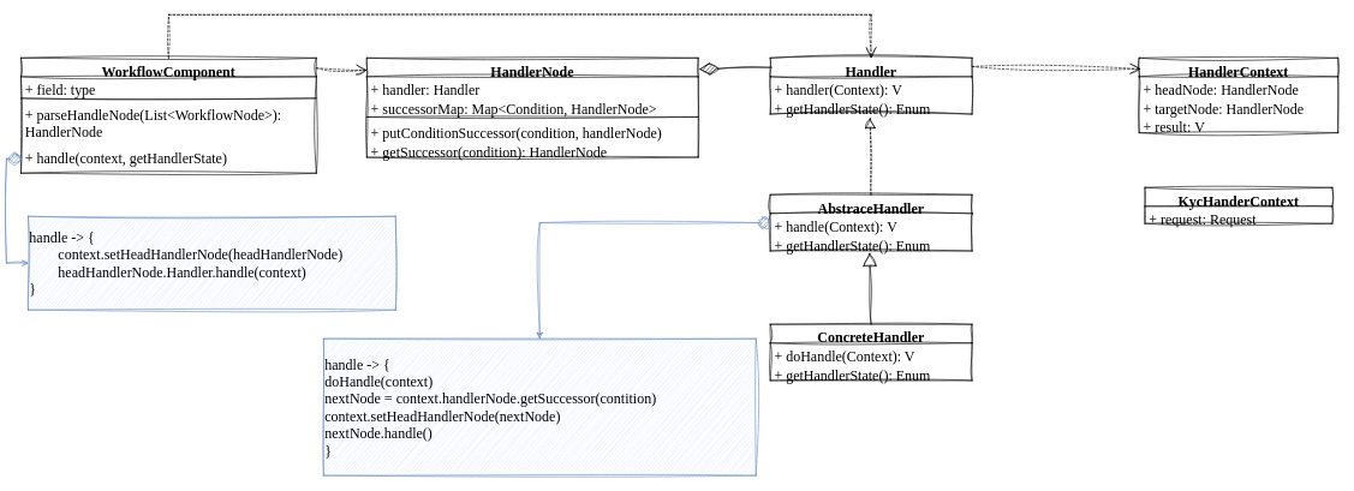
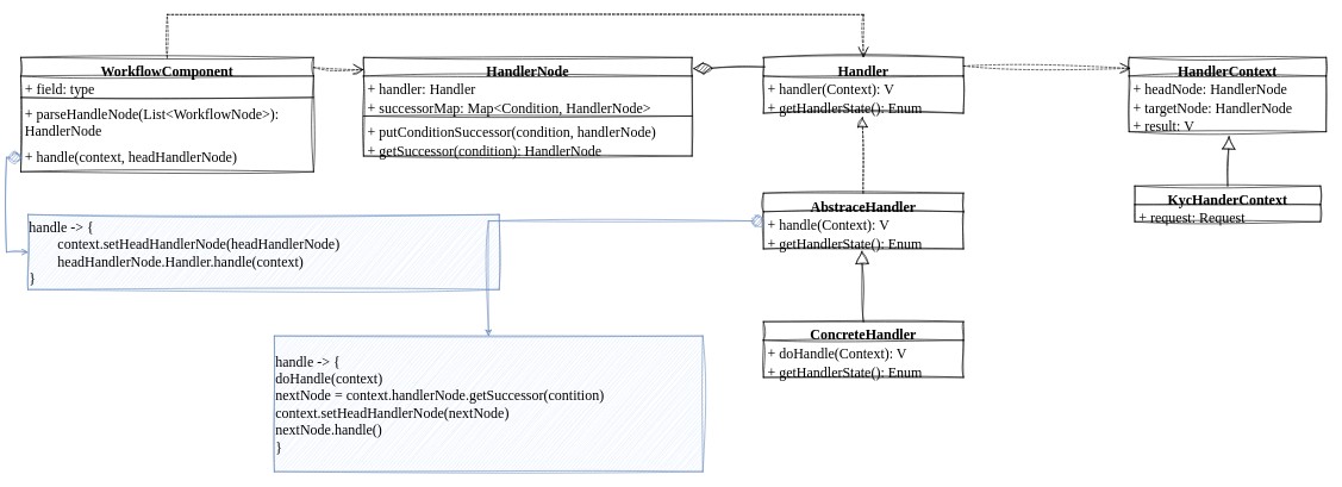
  <mxCell id="0" />
  <mxCell id="1" parent="0" />
  <mxCell id="2" value="HandlerContext" style="swimlane;fontStyle=1;align=center;verticalAlign=top;childLayout=stackLayout;horizontal=1;startSize=26;horizontalStack=0;resizeParent=1;resizeParentMax=0;resizeLast=0;collapsible=1;marginBottom=0;hachureGap=4;fontFamily=Architects Daughter;fontSource=https%3A%2F%2Ffonts.googleapis.com%2Fcss%3Ffamily%3DArchitects%2BDaughter;fontSize=20;sketch=1;curveFitting=1;jiggle=2;" parent="1" vertex="1"><mxGeometry x="1572" y="80" width="276" height="104" as="geometry" /></mxCell>
  <mxCell id="3" value="+ headNode: HandlerNode" style="text;strokeColor=none;fillColor=none;align=left;verticalAlign=top;spacingLeft=4;spacingRight=4;overflow=hidden;rotatable=0;points=[[0,0.5],[1,0.5]];portConstraint=eastwest;fontSize=20;fontFamily=Architects Daughter;sketch=1;curveFitting=1;jiggle=2;" parent="2" vertex="1"><mxGeometry y="26" width="276" height="26" as="geometry" /></mxCell>
  <mxCell id="4" value="+ targetNode: HandlerNode" style="text;strokeColor=none;fillColor=none;align=left;verticalAlign=top;spacingLeft=4;spacingRight=4;overflow=hidden;rotatable=0;points=[[0,0.5],[1,0.5]];portConstraint=eastwest;fontSize=20;fontFamily=Architects Daughter;sketch=1;curveFitting=1;jiggle=2;" parent="2" vertex="1"><mxGeometry y="52" width="276" height="26" as="geometry" /></mxCell>
  <mxCell id="5" value="+ result: V" style="text;strokeColor=none;fillColor=none;align=left;verticalAlign=top;spacingLeft=4;spacingRight=4;overflow=hidden;rotatable=0;points=[[0,0.5],[1,0.5]];portConstraint=eastwest;fontSize=20;fontFamily=Architects Daughter;sketch=1;curveFitting=1;jiggle=2;" parent="2" vertex="1"><mxGeometry y="78" width="276" height="26" as="geometry" /></mxCell>
  <mxCell id="6" value="WorkflowComponent" style="swimlane;fontStyle=1;align=center;verticalAlign=top;childLayout=stackLayout;horizontal=1;startSize=26;horizontalStack=0;resizeParent=1;resizeParentMax=0;resizeLast=0;collapsible=1;marginBottom=0;hachureGap=4;fontFamily=Architects Daughter;fontSource=https%3A%2F%2Ffonts.googleapis.com%2Fcss%3Ffamily%3DArchitects%2BDaughter;fontSize=20;sketch=1;curveFitting=1;jiggle=2;" parent="1" vertex="1"><mxGeometry x="20" y="80" width="410" height="160" as="geometry" /></mxCell>
  <mxCell id="7" value="+ field: type" style="text;strokeColor=none;fillColor=none;align=left;verticalAlign=top;spacingLeft=4;spacingRight=4;overflow=hidden;rotatable=0;points=[[0,0.5],[1,0.5]];portConstraint=eastwest;fontSize=20;fontFamily=Architects Daughter;sketch=1;curveFitting=1;jiggle=2;" parent="6" vertex="1"><mxGeometry y="26" width="410" height="26" as="geometry" /></mxCell>
  <mxCell id="8" value="" style="line;strokeWidth=1;fillColor=none;align=left;verticalAlign=middle;spacingTop=-1;spacingLeft=3;spacingRight=3;rotatable=0;labelPosition=right;points=[];portConstraint=eastwest;strokeColor=inherit;hachureGap=4;fontFamily=Architects Daughter;fontSource=https%3A%2F%2Ffonts.googleapis.com%2Fcss%3Ffamily%3DArchitects%2BDaughter;fontSize=20;sketch=1;curveFitting=1;jiggle=2;" parent="6" vertex="1"><mxGeometry y="52" width="410" height="8" as="geometry" /></mxCell>
  <mxCell id="9" value="+ parseHandleNode(List&lt;WorkflowNode&gt;): &#10;HandlerNode" style="text;strokeColor=none;fillColor=none;align=left;verticalAlign=top;spacingLeft=4;spacingRight=4;overflow=hidden;rotatable=0;points=[[0,0.5],[1,0.5]];portConstraint=eastwest;fontSize=20;fontFamily=Architects Daughter;sketch=1;curveFitting=1;jiggle=2;" parent="6" vertex="1"><mxGeometry y="60" width="410" height="60" as="geometry" /></mxCell>
- <mxCell id="10" value="+ handle(context, getHandlerState)" style="text;strokeColor=none;fillColor=none;align=left;verticalAlign=top;spacingLeft=4;spacingRight=4;overflow=hidden;rotatable=0;points=[[0,0.5],[1,0.5]];portConstraint=eastwest;fontSize=20;fontFamily=Architects Daughter;sketch=1;curveFitting=1;jiggle=2;" vertex="1" parent="6"><mxGeometry y="120" width="410" height="40" as="geometry" /></mxCell>
+ <mxCell id="10" value="+ handle(context, headHandlerNode)" style="text;strokeColor=none;fillColor=none;align=left;verticalAlign=top;spacingLeft=4;spacingRight=4;overflow=hidden;rotatable=0;points=[[0,0.5],[1,0.5]];portConstraint=eastwest;fontSize=20;fontFamily=Architects Daughter;sketch=1;curveFitting=1;jiggle=2;" vertex="1" parent="6"><mxGeometry y="120" width="410" height="40" as="geometry" /></mxCell>
  <mxCell id="11" value="KycHanderContext" style="swimlane;fontStyle=1;align=center;verticalAlign=top;childLayout=stackLayout;horizontal=1;startSize=26;horizontalStack=0;resizeParent=1;resizeParentMax=0;resizeLast=0;collapsible=1;marginBottom=0;hachureGap=4;fontFamily=Architects Daughter;fontSource=https%3A%2F%2Ffonts.googleapis.com%2Fcss%3Ffamily%3DArchitects%2BDaughter;fontSize=20;sketch=1;curveFitting=1;jiggle=2;" parent="1" vertex="1"><mxGeometry x="1580" y="260" width="260" height="50" as="geometry" /></mxCell>
  <mxCell id="12" value="+ request: Request" style="text;strokeColor=none;fillColor=none;align=left;verticalAlign=top;spacingLeft=4;spacingRight=4;overflow=hidden;rotatable=0;points=[[0,0.5],[1,0.5]];portConstraint=eastwest;fontSize=20;fontFamily=Architects Daughter;sketch=1;curveFitting=1;jiggle=2;" parent="11" vertex="1"><mxGeometry y="26" width="260" height="24" as="geometry" /></mxCell>
  <mxCell id="13" value="HandlerNode" style="swimlane;fontStyle=1;align=center;verticalAlign=top;childLayout=stackLayout;horizontal=1;startSize=26;horizontalStack=0;resizeParent=1;resizeParentMax=0;resizeLast=0;collapsible=1;marginBottom=0;hachureGap=4;fontFamily=Architects Daughter;fontSource=https%3A%2F%2Ffonts.googleapis.com%2Fcss%3Ffamily%3DArchitects%2BDaughter;fontSize=20;sketch=1;curveFitting=1;jiggle=2;" parent="1" vertex="1"><mxGeometry x="500" y="80" width="460" height="138" as="geometry" /></mxCell>
  <mxCell id="14" value="+ handler: Handler" style="text;strokeColor=none;fillColor=none;align=left;verticalAlign=top;spacingLeft=4;spacingRight=4;overflow=hidden;rotatable=0;points=[[0,0.5],[1,0.5]];portConstraint=eastwest;fontSize=20;fontFamily=Architects Daughter;sketch=1;curveFitting=1;jiggle=2;" parent="13" vertex="1"><mxGeometry y="26" width="460" height="26" as="geometry" /></mxCell>
  <mxCell id="15" value="+ successorMap: Map&lt;Condition, HandlerNode&gt;" style="text;strokeColor=none;fillColor=none;align=left;verticalAlign=top;spacingLeft=4;spacingRight=4;overflow=hidden;rotatable=0;points=[[0,0.5],[1,0.5]];portConstraint=eastwest;fontSize=20;fontFamily=Architects Daughter;sketch=1;curveFitting=1;jiggle=2;" parent="13" vertex="1"><mxGeometry y="52" width="460" height="26" as="geometry" /></mxCell>
  <mxCell id="16" value="" style="line;strokeWidth=1;fillColor=none;align=left;verticalAlign=middle;spacingTop=-1;spacingLeft=3;spacingRight=3;rotatable=0;labelPosition=right;points=[];portConstraint=eastwest;strokeColor=inherit;hachureGap=4;fontFamily=Architects Daughter;fontSource=https%3A%2F%2Ffonts.googleapis.com%2Fcss%3Ffamily%3DArchitects%2BDaughter;fontSize=20;sketch=1;curveFitting=1;jiggle=2;" parent="13" vertex="1"><mxGeometry y="78" width="460" height="8" as="geometry" /></mxCell>
  <mxCell id="17" value="+ putConditionSuccessor(condition, handlerNode)" style="text;strokeColor=none;fillColor=none;align=left;verticalAlign=top;spacingLeft=4;spacingRight=4;overflow=hidden;rotatable=0;points=[[0,0.5],[1,0.5]];portConstraint=eastwest;fontSize=20;fontFamily=Architects Daughter;sketch=1;curveFitting=1;jiggle=2;" parent="13" vertex="1"><mxGeometry y="86" width="460" height="26" as="geometry" /></mxCell>
  <mxCell id="18" value="+ getSuccessor(condition): HandlerNode" style="text;strokeColor=none;fillColor=none;align=left;verticalAlign=top;spacingLeft=4;spacingRight=4;overflow=hidden;rotatable=0;points=[[0,0.5],[1,0.5]];portConstraint=eastwest;fontSize=20;fontFamily=Architects Daughter;sketch=1;curveFitting=1;jiggle=2;" vertex="1" parent="13"><mxGeometry y="112" width="460" height="26" as="geometry" /></mxCell>
  <mxCell id="19" value="Handler" style="swimlane;fontStyle=1;align=center;verticalAlign=top;childLayout=stackLayout;horizontal=1;startSize=26;horizontalStack=0;resizeParent=1;resizeParentMax=0;resizeLast=0;collapsible=1;marginBottom=0;hachureGap=4;fontFamily=Architects Daughter;fontSource=https%3A%2F%2Ffonts.googleapis.com%2Fcss%3Ffamily%3DArchitects%2BDaughter;fontSize=20;sketch=1;curveFitting=1;jiggle=2;" parent="1" vertex="1"><mxGeometry x="1060" y="80" width="280" height="78" as="geometry" /></mxCell>
  <mxCell id="20" value="+ handler(Context): V" style="text;strokeColor=none;fillColor=none;align=left;verticalAlign=top;spacingLeft=4;spacingRight=4;overflow=hidden;rotatable=0;points=[[0,0.5],[1,0.5]];portConstraint=eastwest;fontSize=20;fontFamily=Architects Daughter;sketch=1;curveFitting=1;jiggle=2;" parent="19" vertex="1"><mxGeometry y="26" width="280" height="26" as="geometry" /></mxCell>
  <mxCell id="21" value="+ getHandlerState(): Enum" style="text;strokeColor=none;fillColor=none;align=left;verticalAlign=top;spacingLeft=4;spacingRight=4;overflow=hidden;rotatable=0;points=[[0,0.5],[1,0.5]];portConstraint=eastwest;fontSize=20;fontFamily=Architects Daughter;sketch=1;curveFitting=1;jiggle=2;" parent="19" vertex="1"><mxGeometry y="52" width="280" height="26" as="geometry" /></mxCell>
  <mxCell id="22" value="" style="endArrow=diamondThin;endFill=1;endSize=24;html=1;rounded=0;hachureGap=4;fontFamily=Architects Daughter;fontSource=https%3A%2F%2Ffonts.googleapis.com%2Fcss%3Ffamily%3DArchitects%2BDaughter;fontSize=16;exitX=0.006;exitY=0.169;exitDx=0;exitDy=0;entryX=1.004;entryY=0.113;entryDx=0;entryDy=0;entryPerimeter=0;exitPerimeter=0;sketch=1;curveFitting=1;jiggle=2;" parent="1" source="19" target="13" edge="1"><mxGeometry width="160" relative="1" as="geometry"><mxPoint x="830" y="310" as="sourcePoint" /><mxPoint x="990" y="310" as="targetPoint" /></mxGeometry></mxCell>
  <mxCell id="23" value="AbstraceHandler" style="swimlane;fontStyle=1;align=center;verticalAlign=top;childLayout=stackLayout;horizontal=1;startSize=26;horizontalStack=0;resizeParent=1;resizeParentMax=0;resizeLast=0;collapsible=1;marginBottom=0;hachureGap=4;fontFamily=Architects Daughter;fontSource=https%3A%2F%2Ffonts.googleapis.com%2Fcss%3Ffamily%3DArchitects%2BDaughter;fontSize=20;sketch=1;curveFitting=1;jiggle=2;" parent="1" vertex="1"><mxGeometry x="1060" y="270" width="280" height="78" as="geometry" /></mxCell>
  <mxCell id="24" value="+ handle(Context): V" style="text;strokeColor=none;fillColor=none;align=left;verticalAlign=top;spacingLeft=4;spacingRight=4;overflow=hidden;rotatable=0;points=[[0,0.5],[1,0.5]];portConstraint=eastwest;fontSize=20;fontFamily=Architects Daughter;sketch=1;curveFitting=1;jiggle=2;" parent="23" vertex="1"><mxGeometry y="26" width="280" height="26" as="geometry" /></mxCell>
  <mxCell id="25" value="+ getHandlerState(): Enum" style="text;strokeColor=none;fillColor=none;align=left;verticalAlign=top;spacingLeft=4;spacingRight=4;overflow=hidden;rotatable=0;points=[[0,0.5],[1,0.5]];portConstraint=eastwest;fontSize=20;fontFamily=Architects Daughter;sketch=1;curveFitting=1;jiggle=2;" parent="23" vertex="1"><mxGeometry y="52" width="280" height="26" as="geometry" /></mxCell>
  <mxCell id="26" value="" style="endArrow=block;dashed=1;endFill=0;endSize=12;html=1;rounded=0;hachureGap=4;fontFamily=Architects Daughter;fontSource=https%3A%2F%2Ffonts.googleapis.com%2Fcss%3Ffamily%3DArchitects%2BDaughter;fontSize=16;entryX=0.495;entryY=1.205;entryDx=0;entryDy=0;entryPerimeter=0;sketch=1;curveFitting=1;jiggle=2;" parent="1" source="23" target="21" edge="1"><mxGeometry width="160" relative="1" as="geometry"><mxPoint x="750" y="410" as="sourcePoint" /><mxPoint x="910" y="410" as="targetPoint" /></mxGeometry></mxCell>
  <mxCell id="27" value="ConcreteHandler" style="swimlane;fontStyle=1;align=center;verticalAlign=top;childLayout=stackLayout;horizontal=1;startSize=26;horizontalStack=0;resizeParent=1;resizeParentMax=0;resizeLast=0;collapsible=1;marginBottom=0;hachureGap=4;fontFamily=Architects Daughter;fontSource=https%3A%2F%2Ffonts.googleapis.com%2Fcss%3Ffamily%3DArchitects%2BDaughter;fontSize=20;sketch=1;curveFitting=1;jiggle=2;" parent="1" vertex="1"><mxGeometry x="1060" y="450" width="280" height="78" as="geometry" /></mxCell>
  <mxCell id="28" value="+ doHandle(Context): V" style="text;strokeColor=none;fillColor=none;align=left;verticalAlign=top;spacingLeft=4;spacingRight=4;overflow=hidden;rotatable=0;points=[[0,0.5],[1,0.5]];portConstraint=eastwest;fontSize=20;fontFamily=Architects Daughter;sketch=1;curveFitting=1;jiggle=2;" parent="27" vertex="1"><mxGeometry y="26" width="280" height="26" as="geometry" /></mxCell>
  <mxCell id="29" value="+ getHandlerState(): Enum" style="text;strokeColor=none;fillColor=none;align=left;verticalAlign=top;spacingLeft=4;spacingRight=4;overflow=hidden;rotatable=0;points=[[0,0.5],[1,0.5]];portConstraint=eastwest;fontSize=20;fontFamily=Architects Daughter;sketch=1;curveFitting=1;jiggle=2;" parent="27" vertex="1"><mxGeometry y="52" width="280" height="26" as="geometry" /></mxCell>
  <mxCell id="30" value="" style="endArrow=block;endSize=16;endFill=0;html=1;rounded=0;hachureGap=4;fontFamily=Architects Daughter;fontSource=https%3A%2F%2Ffonts.googleapis.com%2Fcss%3Ffamily%3DArchitects%2BDaughter;fontSize=16;exitX=0.5;exitY=0;exitDx=0;exitDy=0;sketch=1;curveFitting=1;jiggle=2;entryX=0.492;entryY=1.101;entryDx=0;entryDy=0;entryPerimeter=0;" parent="1" source="27" edge="1" target="25"><mxGeometry width="160" relative="1" as="geometry"><mxPoint x="720" y="450" as="sourcePoint" /><mxPoint x="1200" y="390" as="targetPoint" /></mxGeometry></mxCell>
  <mxCell id="31" value="" style="endArrow=open;endSize=12;dashed=1;html=1;rounded=0;hachureGap=4;fontFamily=Architects Daughter;fontSource=https%3A%2F%2Ffonts.googleapis.com%2Fcss%3Ffamily%3DArchitects%2BDaughter;fontSize=16;entryX=0;entryY=0.124;entryDx=0;entryDy=0;entryPerimeter=0;sketch=1;curveFitting=1;jiggle=2;" edge="1" parent="1" target="13"><mxGeometry width="160" relative="1" as="geometry"><mxPoint x="430" y="94" as="sourcePoint" /><mxPoint x="500" y="240" as="targetPoint" /></mxGeometry></mxCell>
  <mxCell id="32" value="" style="endArrow=open;endSize=12;dashed=1;html=1;rounded=0;hachureGap=4;fontFamily=Architects Daughter;fontSource=https%3A%2F%2Ffonts.googleapis.com%2Fcss%3Ffamily%3DArchitects%2BDaughter;fontSize=16;exitX=0.5;exitY=0;exitDx=0;exitDy=0;entryX=0.5;entryY=0;entryDx=0;entryDy=0;edgeStyle=orthogonalEdgeStyle;sketch=1;curveFitting=1;jiggle=2;" edge="1" parent="1" source="6" target="19"><mxGeometry width="160" relative="1" as="geometry"><mxPoint x="230" y="0" as="sourcePoint" /><mxPoint x="390" y="0" as="targetPoint" /><Array as="points"><mxPoint x="225" y="20" /><mxPoint x="1200" y="20" /></Array></mxGeometry></mxCell>
- <mxCell id="33" value="handle -&amp;gt; {&lt;br&gt;&lt;span style=&quot;white-space: pre;&quot;&gt;&#09;&lt;/span&gt;context.setHeadHandlerNode(headHandlerNode)&lt;br&gt;&lt;span style=&quot;white-space: pre;&quot;&gt;&#09;&lt;/span&gt;headHandlerNode.Handler.handle(context)&lt;br&gt;}" style="text;html=1;strokeColor=#6c8ebf;fillColor=#dae8fc;align=left;verticalAlign=middle;whiteSpace=wrap;rounded=0;fontSize=20;fontFamily=Architects Daughter;sketch=1;curveFitting=1;jiggle=2;" vertex="1" parent="1"><mxGeometry x="30" y="300" width="510" height="130" as="geometry" /></mxCell>
+ <mxCell id="33" value="handle -&amp;gt; {&lt;br&gt;&lt;span style=&quot;white-space: pre;&quot;&gt;&#09;&lt;/span&gt;context.setHeadHandlerNode(headHandlerNode)&lt;br&gt;&lt;span style=&quot;white-space: pre;&quot;&gt;&#09;&lt;/span&gt;headHandlerNode.Handler.handle(context)&lt;br&gt;}" style="text;html=1;strokeColor=#6c8ebf;fillColor=#dae8fc;align=left;verticalAlign=middle;whiteSpace=wrap;rounded=0;fontSize=20;fontFamily=Architects Daughter;sketch=1;curveFitting=1;jiggle=2;" vertex="1" parent="1"><mxGeometry x="30" y="300" width="660" height="105" as="geometry" /></mxCell>
  <mxCell id="34" style="edgeStyle=orthogonalEdgeStyle;rounded=0;hachureGap=4;orthogonalLoop=1;jettySize=auto;html=1;entryX=0;entryY=0.5;entryDx=0;entryDy=0;fontFamily=Architects Daughter;fontSource=https%3A%2F%2Ffonts.googleapis.com%2Fcss%3Ffamily%3DArchitects%2BDaughter;fontSize=16;exitX=0;exitY=0.5;exitDx=0;exitDy=0;startArrow=circle;startFill=1;sketch=1;curveFitting=1;jiggle=2;fillColor=#dae8fc;strokeColor=#6c8ebf;endArrow=open;" edge="1" parent="1" source="10" target="33"><mxGeometry relative="1" as="geometry" /></mxCell>
+ <mxCell id="35" value="" style="endArrow=block;endSize=16;endFill=0;html=1;rounded=0;sketch=1;hachureGap=4;jiggle=2;curveFitting=1;fontFamily=Architects Daughter;fontSource=https%3A%2F%2Ffonts.googleapis.com%2Fcss%3Ffamily%3DArchitects%2BDaughter;fontSize=16;exitX=0.5;exitY=0;exitDx=0;exitDy=0;entryX=0.507;entryY=1.231;entryDx=0;entryDy=0;entryPerimeter=0;" edge="1" parent="1" source="11" target="5"><mxGeometry width="160" relative="1" as="geometry"><mxPoint x="1450" y="370" as="sourcePoint" /><mxPoint x="1610" y="370" as="targetPoint" /></mxGeometry></mxCell>
  <mxCell id="36" value="" style="endArrow=open;endSize=12;dashed=1;html=1;rounded=0;sketch=1;hachureGap=4;jiggle=2;curveFitting=1;fontFamily=Architects Daughter;fontSource=https%3A%2F%2Ffonts.googleapis.com%2Fcss%3Ffamily%3DArchitects%2BDaughter;fontSize=16;exitX=1.001;exitY=0.154;exitDx=0;exitDy=0;entryX=0.007;entryY=0.146;entryDx=0;entryDy=0;exitPerimeter=0;entryPerimeter=0;" edge="1" parent="1" source="19" target="2"><mxGeometry width="160" relative="1" as="geometry"><mxPoint x="1370" y="547" as="sourcePoint" /><mxPoint x="1610" y="410" as="targetPoint" /></mxGeometry></mxCell>
  <mxCell id="37" style="edgeStyle=orthogonalEdgeStyle;rounded=0;hachureGap=4;orthogonalLoop=1;jettySize=auto;html=1;fontFamily=Architects Daughter;fontSource=https%3A%2F%2Ffonts.googleapis.com%2Fcss%3Ffamily%3DArchitects%2BDaughter;fontSize=16;exitX=0;exitY=0.5;exitDx=0;exitDy=0;startArrow=circle;startFill=1;sketch=1;curveFitting=1;jiggle=2;entryX=0.5;entryY=0;entryDx=0;entryDy=0;fillColor=#dae8fc;strokeColor=#6c8ebf;" edge="1" parent="1" source="24" target="38"><mxGeometry relative="1" as="geometry"><mxPoint x="550" y="320" as="sourcePoint" /><mxPoint x="800" y="380" as="targetPoint" /></mxGeometry></mxCell>
- <mxCell id="38" value="handle -&amp;gt; {&lt;br&gt;&lt;span style=&quot;&quot;&gt;&#09;&lt;/span&gt;doHandle(context)&lt;br&gt;&lt;span style=&quot;&quot;&gt;&#09;&lt;/span&gt;nextNode = context.handlerNode.getSuccessor(contition)&lt;br&gt;&lt;span style=&quot;&quot;&gt;&#09;&lt;/span&gt;context.setHeadHandlerNode(nextNode)&lt;br&gt;nextNode.handle()&lt;br&gt;}" style="text;html=1;strokeColor=#6c8ebf;fillColor=#dae8fc;align=left;verticalAlign=middle;whiteSpace=wrap;rounded=0;fontSize=20;fontFamily=Architects Daughter;sketch=1;curveFitting=1;jiggle=2;" vertex="1" parent="1"><mxGeometry x="440" y="470" width="600" height="190" as="geometry" /></mxCell>
+ <mxCell id="38" value="handle -&amp;gt; {&lt;br&gt;&lt;span style=&quot;&quot;&gt;&#09;&lt;/span&gt;doHandle(context)&lt;br&gt;&lt;span style=&quot;&quot;&gt;&#09;&lt;/span&gt;nextNode = context.handlerNode.getSuccessor(contition)&lt;br&gt;&lt;span style=&quot;&quot;&gt;&#09;&lt;/span&gt;context.setHeadHandlerNode(nextNode)&lt;br&gt;nextNode.handle()&lt;br&gt;}" style="text;html=1;strokeColor=#6c8ebf;fillColor=#dae8fc;align=left;verticalAlign=middle;whiteSpace=wrap;rounded=0;fontSize=20;fontFamily=Architects Daughter;sketch=1;curveFitting=1;jiggle=2;" vertex="1" parent="1"><mxGeometry x="375" y="470" width="600" height="190" as="geometry" /></mxCell>
